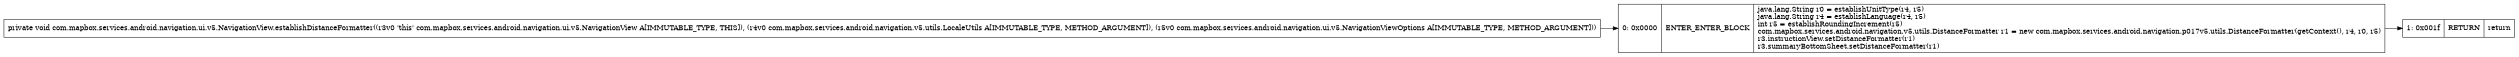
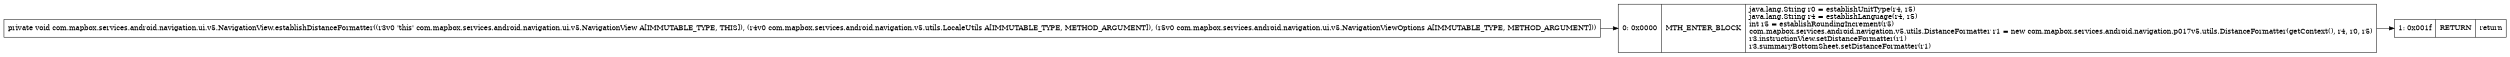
  digraph {
    rankdir=LR
    node [shape=record]
-   n1 [label="{0\:\ 0x0000|ENTER_ENTER_BLOCK\l|java.lang.String r0 = establishUnitType(r4, r5)\ljava.lang.String r4 = establishLanguage(r4, r5)\lint r5 = establishRoundingIncrement(r5)\lcom.mapbox.services.android.navigation.v5.utils.DistanceFormatter r1 = new com.mapbox.services.android.navigation.p017v5.utils.DistanceFormatter(getContext(), r4, r0, r5)\lr3.instructionView.setDistanceFormatter(r1)\lr3.summaryBottomSheet.setDistanceFormatter(r1)\l}"]
+   n1 [label="{0\:\ 0x0000|MTH_ENTER_BLOCK\l|java.lang.String r0 = establishUnitType(r4, r5)\ljava.lang.String r4 = establishLanguage(r4, r5)\lint r5 = establishRoundingIncrement(r5)\lcom.mapbox.services.android.navigation.v5.utils.DistanceFormatter r1 = new com.mapbox.services.android.navigation.p017v5.utils.DistanceFormatter(getContext(), r4, r0, r5)\lr3.instructionView.setDistanceFormatter(r1)\lr3.summaryBottomSheet.setDistanceFormatter(r1)\l}"]
    n2 [label="{1\:\ 0x001f|RETURN\l|return\l}"]
    n3 [label="{private void com.mapbox.services.android.navigation.ui.v5.NavigationView.establishDistanceFormatter((r3v0 'this' com.mapbox.services.android.navigation.ui.v5.NavigationView A[IMMUTABLE_TYPE, THIS]), (r4v0 com.mapbox.services.android.navigation.v5.utils.LocaleUtils A[IMMUTABLE_TYPE, METHOD_ARGUMENT]), (r5v0 com.mapbox.services.android.navigation.ui.v5.NavigationViewOptions A[IMMUTABLE_TYPE, METHOD_ARGUMENT])) }"]
    n1 -> n2
    n3 -> n1
  }
